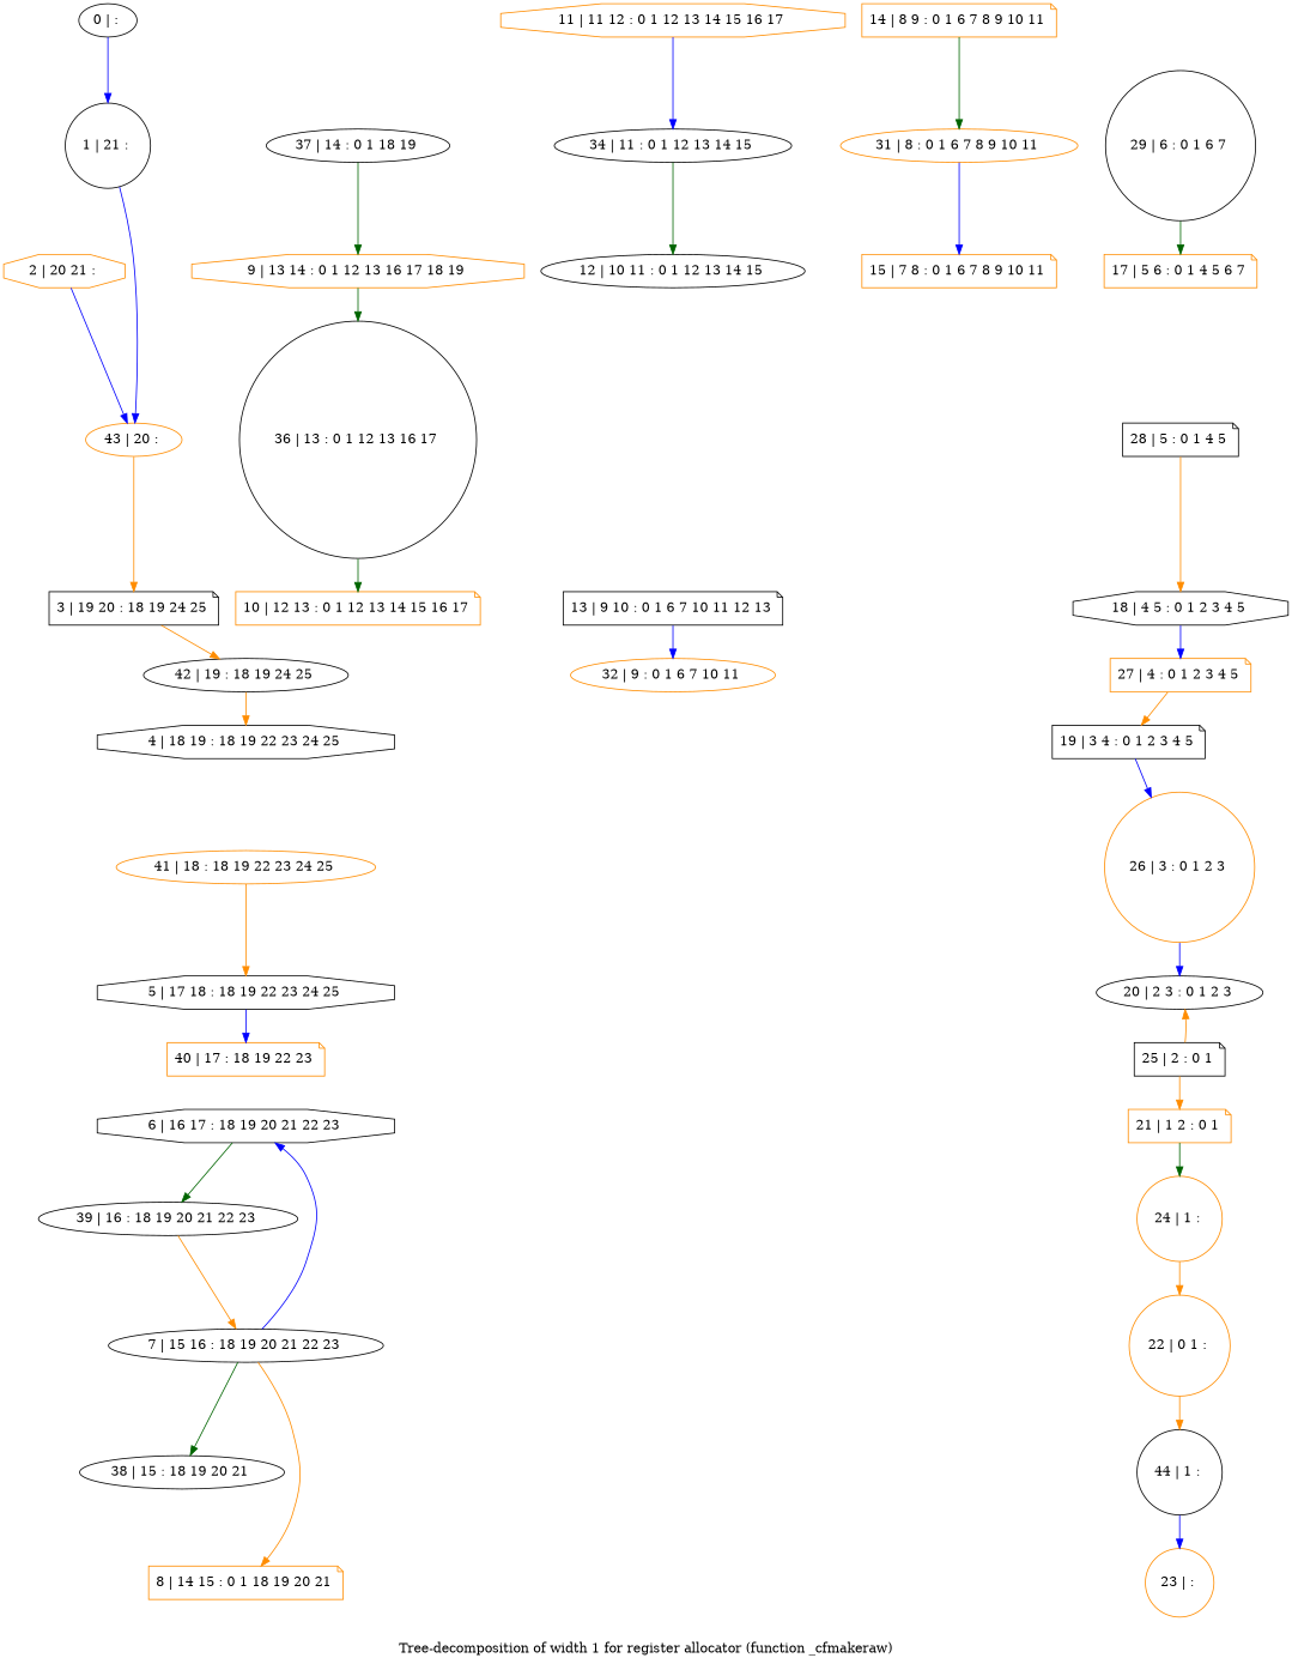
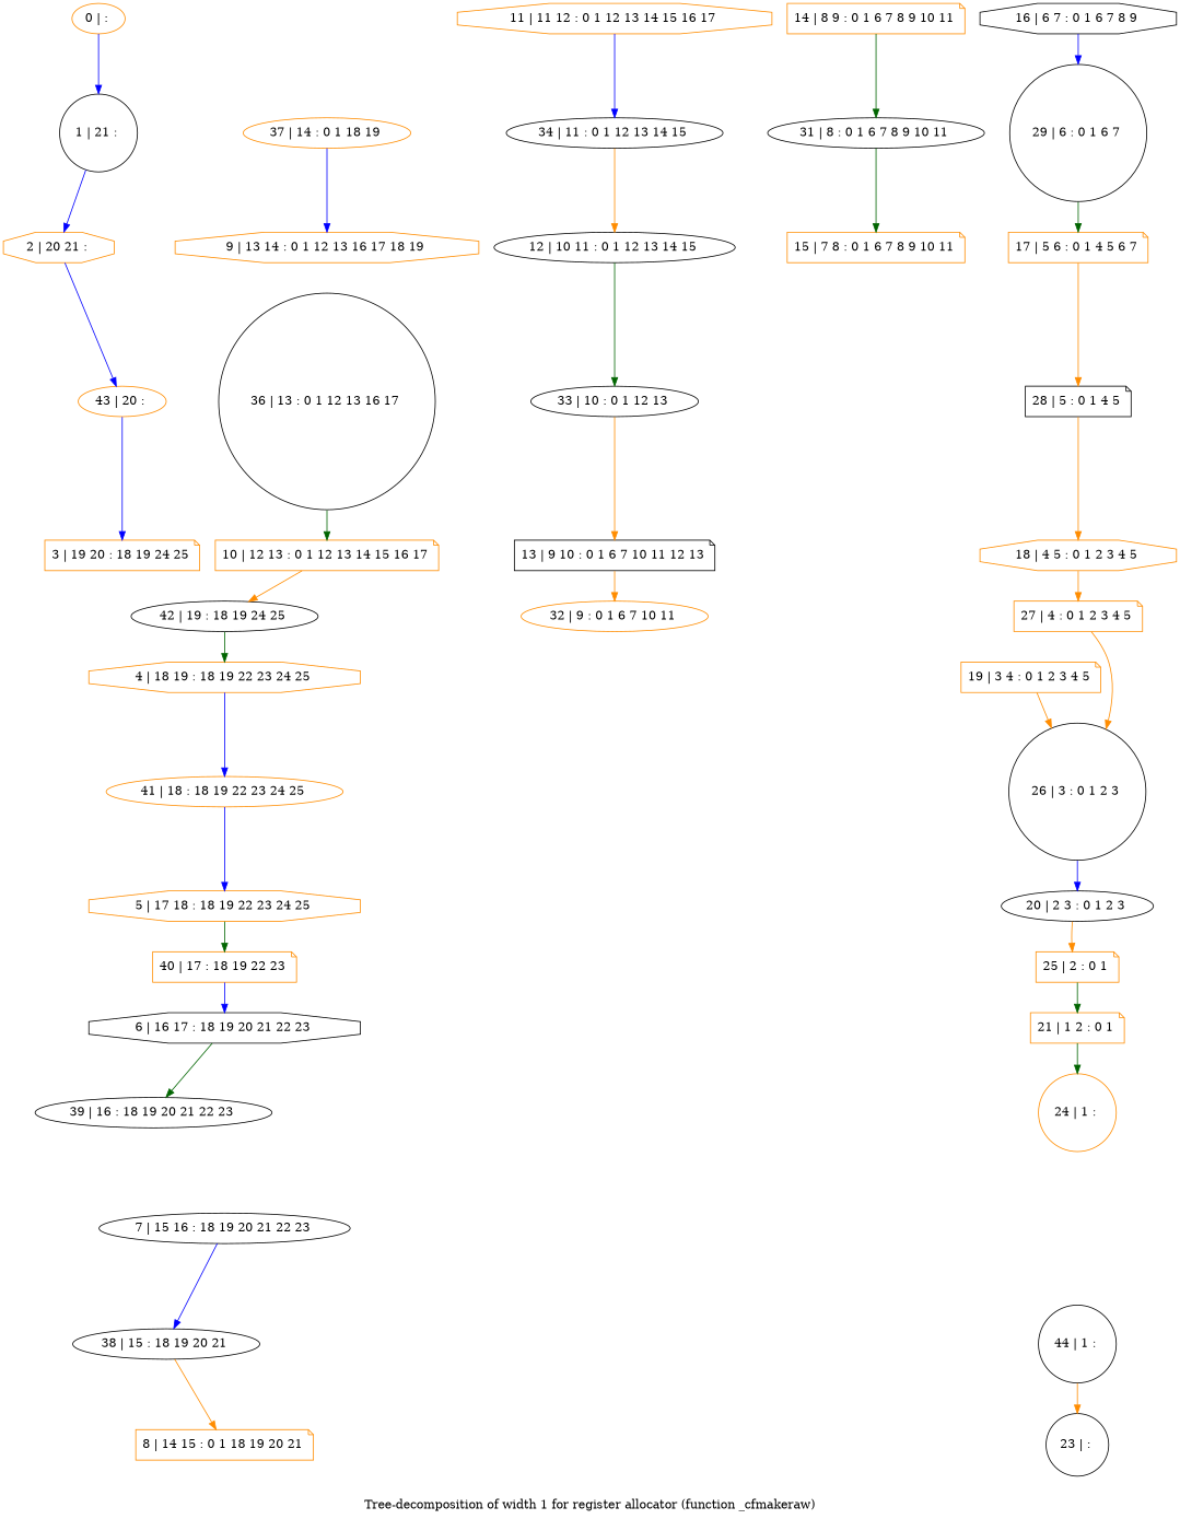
  digraph {
    label="Tree-decomposition of width 1 for register allocator (function _cfmakeraw)"
    node [color=darkorange shape=ellipse]
    edge [color=blue]
-   n1 [color=black label="0 | : "]
+   n1 [label="0 | : "]
    n2 [color=black label="1 | 21 : " shape=circle]
    n3 [label="2 | 20 21 : " shape=octagon]
    n4 [label="43 | 20 : "]
-   n5 [color=black label="3 | 19 20 : 18 19 24 25 " shape=note]
+   n5 [label="3 | 19 20 : 18 19 24 25 " shape=note]
    n6 [color=black label="42 | 19 : 18 19 24 25 "]
-   n7 [color=black label="4 | 18 19 : 18 19 22 23 24 25 " shape=octagon]
+   n7 [label="4 | 18 19 : 18 19 22 23 24 25 " shape=octagon]
    n8 [label="41 | 18 : 18 19 22 23 24 25 "]
-   n9 [color=black label="5 | 17 18 : 18 19 22 23 24 25 " shape=octagon]
+   n9 [label="5 | 17 18 : 18 19 22 23 24 25 " shape=octagon]
    n10 [label="40 | 17 : 18 19 22 23 " shape=note]
    n11 [color=black label="6 | 16 17 : 18 19 20 21 22 23 " shape=octagon]
    n12 [color=black label="39 | 16 : 18 19 20 21 22 23 "]
    n13 [color=black label="7 | 15 16 : 18 19 20 21 22 23 "]
    n14 [color=black label="38 | 15 : 18 19 20 21 "]
    n15 [label="8 | 14 15 : 0 1 18 19 20 21 " shape=note]
-   n16 [color=black label="37 | 14 : 0 1 18 19 "]
+   n16 [label="37 | 14 : 0 1 18 19 "]
    n17 [label="9 | 13 14 : 0 1 12 13 16 17 18 19 " shape=octagon]
    n18 [color=black label="36 | 13 : 0 1 12 13 16 17 " shape=circle]
    n19 [label="10 | 12 13 : 0 1 12 13 14 15 16 17 " shape=note]
    n20 [label="11 | 11 12 : 0 1 12 13 14 15 16 17 " shape=octagon]
    n21 [color=black label="34 | 11 : 0 1 12 13 14 15 "]
    n22 [color=black label="12 | 10 11 : 0 1 12 13 14 15 "]
+   n23 [color=black label="33 | 10 : 0 1 12 13 "]
    n24 [color=black label="13 | 9 10 : 0 1 6 7 10 11 12 13 " shape=note]
    n25 [label="32 | 9 : 0 1 6 7 10 11 "]
    n26 [label="14 | 8 9 : 0 1 6 7 8 9 10 11 " shape=note]
-   n27 [label="31 | 8 : 0 1 6 7 8 9 10 11 "]
+   n27 [color=black label="31 | 8 : 0 1 6 7 8 9 10 11 "]
    n28 [label="15 | 7 8 : 0 1 6 7 8 9 10 11 " shape=note]
+   n29 [color=black label="16 | 6 7 : 0 1 6 7 8 9 " shape=octagon]
    n30 [color=black label="29 | 6 : 0 1 6 7 " shape=circle]
    n31 [label="17 | 5 6 : 0 1 4 5 6 7 " shape=note]
    n32 [color=black label="28 | 5 : 0 1 4 5 " shape=note]
-   n33 [color=black label="18 | 4 5 : 0 1 2 3 4 5 " shape=octagon]
+   n33 [label="18 | 4 5 : 0 1 2 3 4 5 " shape=octagon]
    n34 [label="27 | 4 : 0 1 2 3 4 5 " shape=note]
-   n35 [color=black label="19 | 3 4 : 0 1 2 3 4 5 " shape=note]
-   n36 [label="26 | 3 : 0 1 2 3 " shape=circle]
+   n35 [label="19 | 3 4 : 0 1 2 3 4 5 " shape=note]
+   n36 [color=black label="26 | 3 : 0 1 2 3 " shape=circle]
    n37 [color=black label="20 | 2 3 : 0 1 2 3 "]
-   n38 [color=black label="25 | 2 : 0 1 " shape=note]
+   n38 [label="25 | 2 : 0 1 " shape=note]
    n39 [label="21 | 1 2 : 0 1 " shape=note]
    n40 [label="24 | 1 : " shape=circle]
-   n41 [label="22 | 0 1 : " shape=circle]
    n42 [color=black label="44 | 1 : " shape=circle]
-   n43 [label="23 | : " shape=circle]
+   n43 [color=black label="23 | : " shape=circle]
    n1 -> n2
-   n2 -> n4
+   n2 -> n3
    n3 -> n4
-   n4 -> n5 [color=darkorange]
-   n5 -> n6 [color=darkorange]
-   n6 -> n7 [color=darkorange]
-   n8 -> n9 [color=darkorange]
-   n9 -> n10
-   n13 -> n11
+   n4 -> n5
+   n19 -> n6 [color=darkorange]
+   n6 -> n7 [color=darkgreen]
+   n7 -> n8
+   n8 -> n9
+   n9 -> n10 [color=darkgreen]
+   n10 -> n11
    n11 -> n12 [color=darkgreen]
-   n12 -> n13 [color=darkorange]
-   n13 -> n14 [color=darkgreen]
-   n13 -> n15 [color=darkorange]
-   n16 -> n17 [color=darkgreen]
-   n17 -> n18 [color=darkgreen]
+   n13 -> n14
+   n14 -> n15 [color=darkorange]
+   n16 -> n17
    n18 -> n19 [color=darkgreen]
    n20 -> n21
-   n21 -> n22 [color=darkgreen]
-   n24 -> n25
+   n21 -> n22 [color=darkorange]
+   n22 -> n23 [color=darkgreen]
+   n23 -> n24 [color=darkorange]
+   n24 -> n25 [color=darkorange]
    n26 -> n27 [color=darkgreen]
-   n27 -> n28
+   n27 -> n28 [color=darkgreen]
+   n29 -> n30
    n30 -> n31 [color=darkgreen]
+   n31 -> n32 [color=darkorange]
    n32 -> n33 [color=darkorange]
-   n33 -> n34
-   n34 -> n35 [color=darkorange]
-   n35 -> n36
+   n33 -> n34 [color=darkorange]
+   n34 -> n36 [color=darkorange]
+   n35 -> n36 [color=darkorange]
    n36 -> n37
-   n38 -> n37 [color=darkorange]
-   n38 -> n39 [color=darkorange]
+   n37 -> n38 [color=darkorange]
+   n38 -> n39 [color=darkgreen]
    n39 -> n40 [color=darkgreen]
-   n40 -> n41 [color=darkorange]
-   n41 -> n42 [color=darkorange]
-   n42 -> n43
+   n42 -> n43 [color=darkorange]
  }
